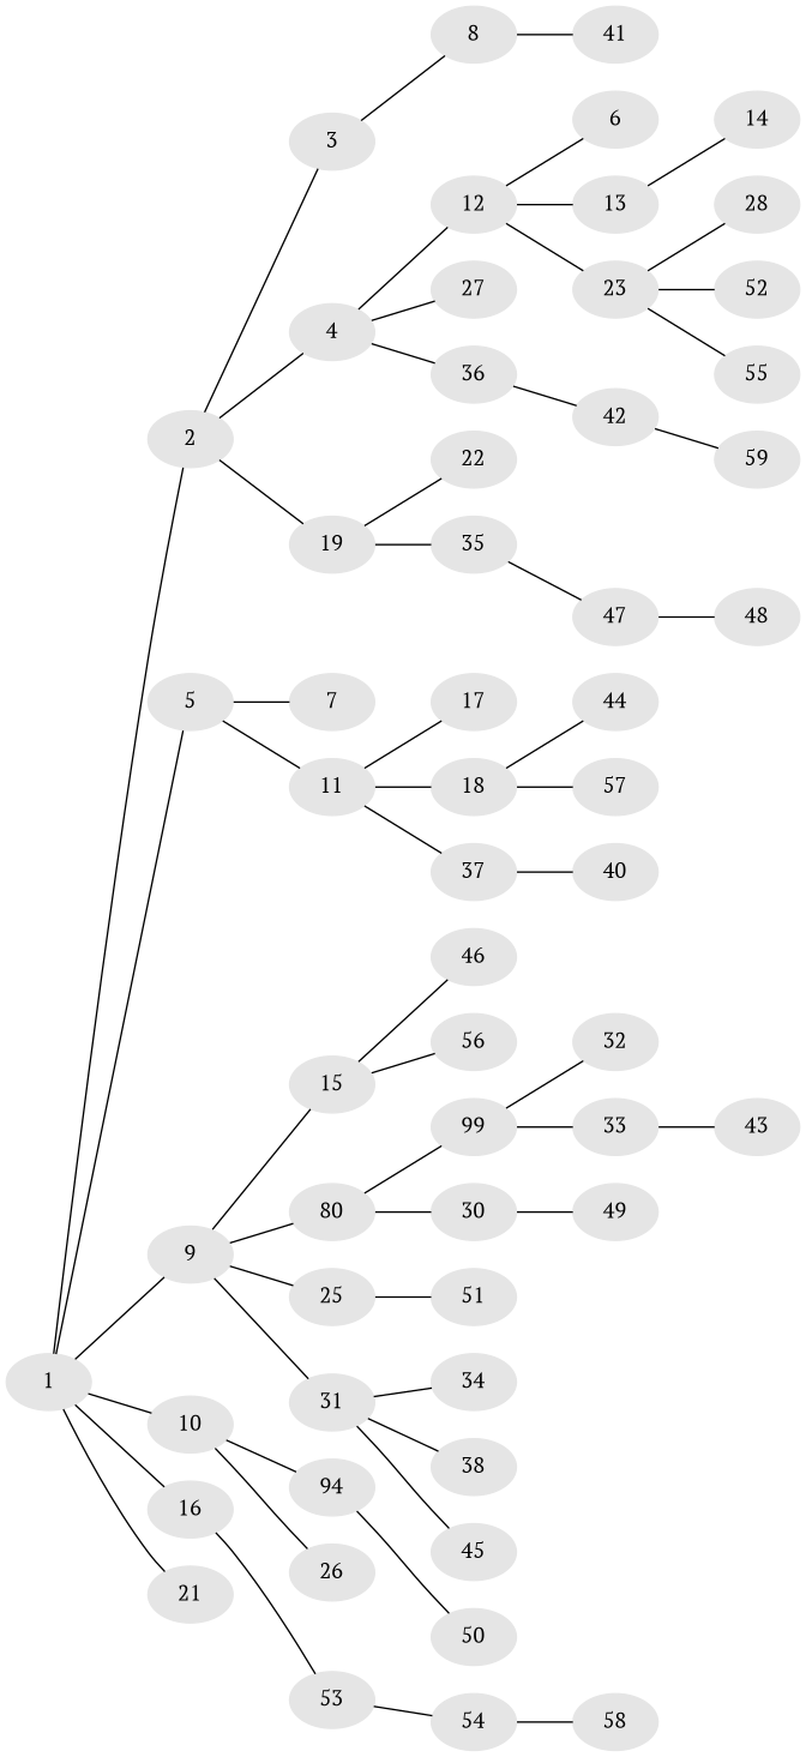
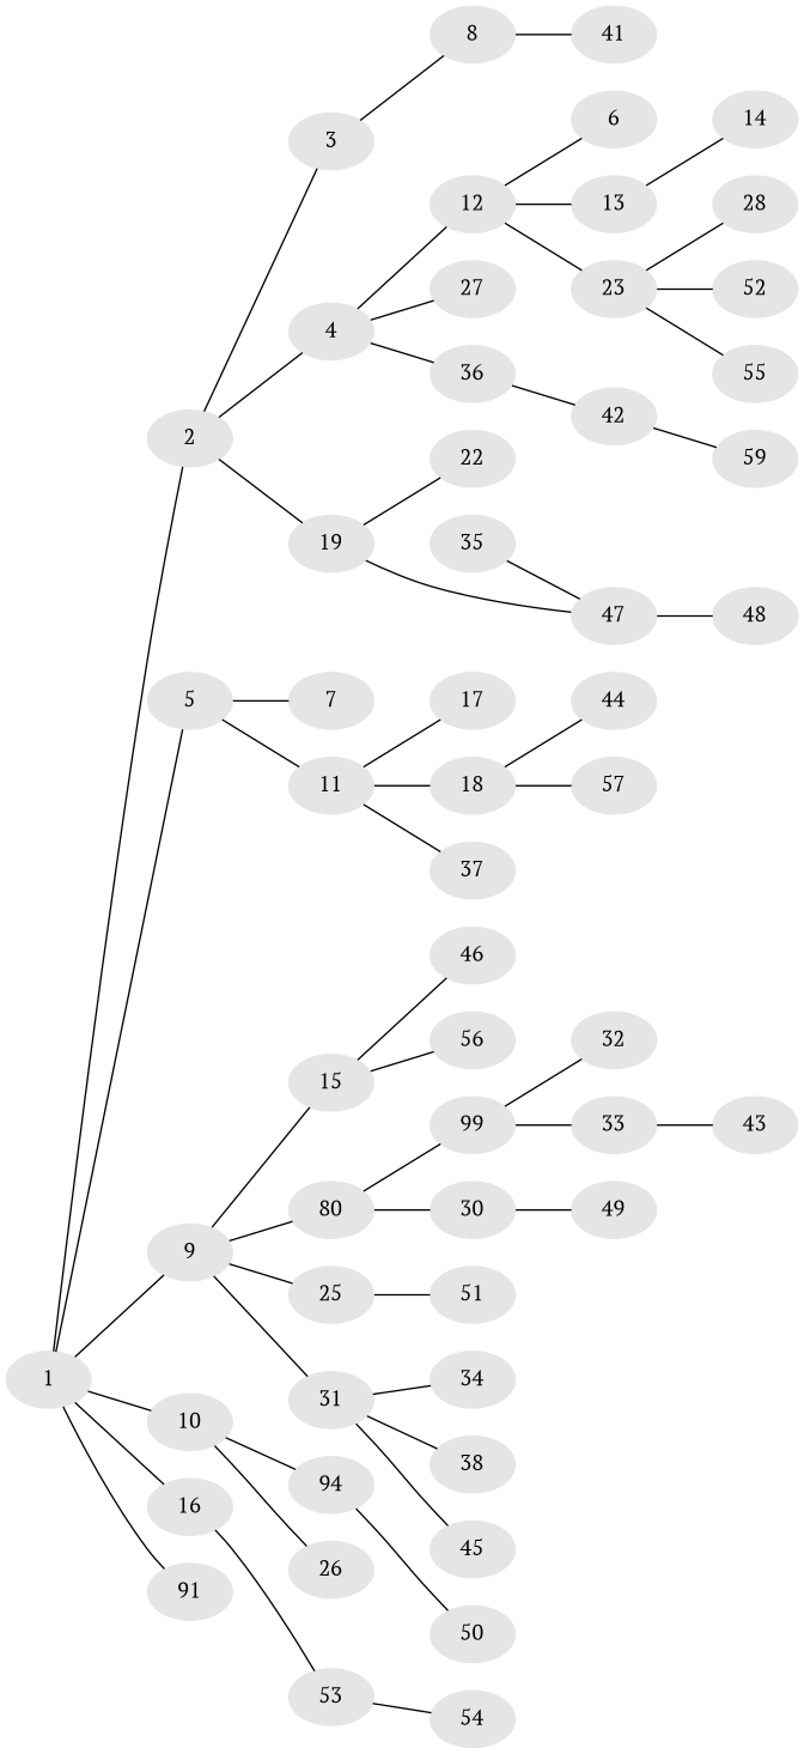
  graph {
    fontname="PT Serif"
    rankdir=LR
    node [color=gray90 fontname="PT Serif" style=filled]
    edge [fontname="PT Serif" weight=1.0]
    1
    2
    5
    9
    10
    16
-   21
+   21 [label=91]
    3
    4
    19
    7
    11
    15
    n14 [label=80]
    25
    31
    n17 [label=94]
    26
    53
    8
    12
    27
    36
    22
    35
    41
    6
    13
    23
    42
    17
    18
    37
    46
    56
    n36 [label=99]
    30
    51
    34
    38
    45
    50
    44
    57
-   40
    14
    28
    52
    55
    54
    47
    32
    33
    49
    43
    48
    59
-   58
    1 -- 2
    1 -- 5
    1 -- 9
    1 -- 10
    1 -- 16
    1 -- 21
    2 -- 3
    2 -- 4
    2 -- 19
    5 -- 7 [weight=5.0]
    5 -- 11
    9 -- 15 [weight=2.0]
    9 -- n14
    9 -- 25
    9 -- 31
    10 -- n17
    10 -- 26
    16 -- 53
    3 -- 8
    4 -- 12
    4 -- 27
    4 -- 36
    19 -- 22
-   19 -- 35 [weight=4.0]
+   19 -- 47 [weight=4.0]
    11 -- 17 [weight=2.0]
    11 -- 18
    11 -- 37
    15 -- 46
    15 -- 56
    n14 -- n36
    n14 -- 30
    25 -- 51
    31 -- 34
    31 -- 38 [weight=2.0]
    31 -- 45
    n17 -- 50
    53 -- 54
    8 -- 41 [weight=3.0]
    12 -- 6
    12 -- 13
    12 -- 23
    36 -- 42
    35 -- 47
    13 -- 14
    23 -- 28
    23 -- 52 [weight=3.0]
    23 -- 55
    42 -- 59
    18 -- 44
    18 -- 57
-   37 -- 40 [weight=2.0]
    n36 -- 32
    n36 -- 33
    30 -- 49 [weight=2.0]
-   54 -- 58
    47 -- 48
    33 -- 43
  }
